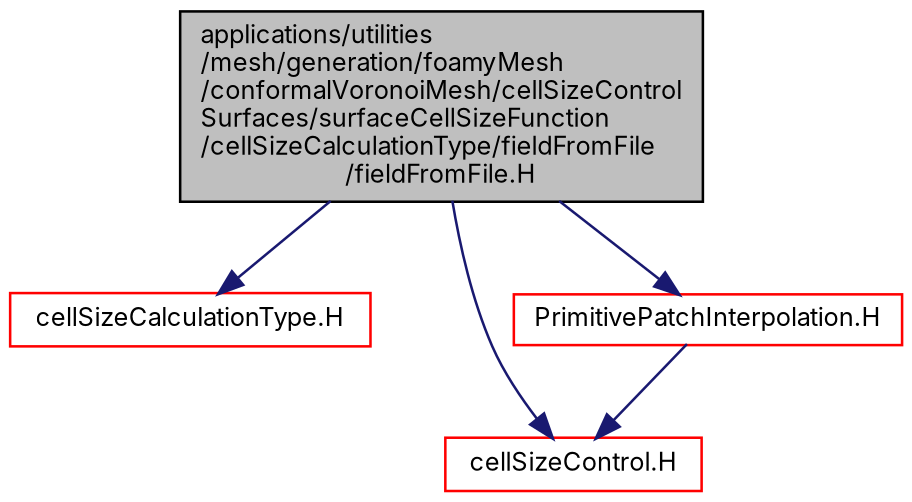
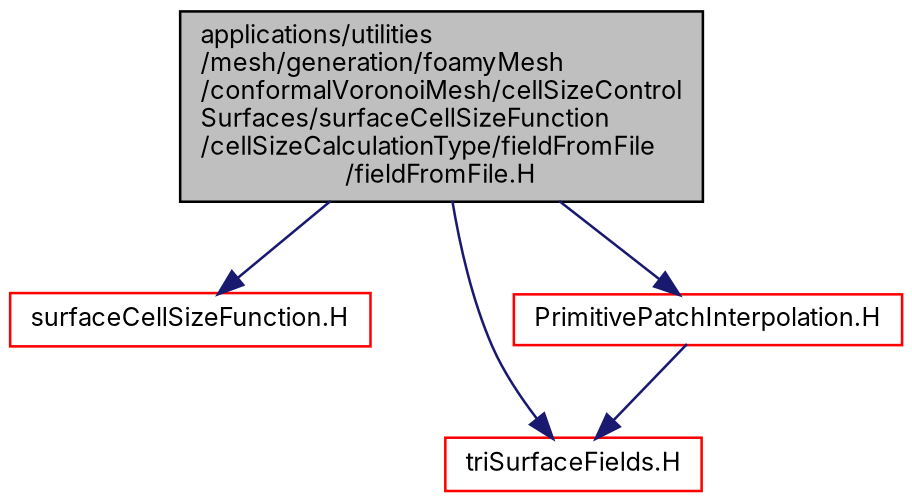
  digraph {
    fontname=Inter
    node [color=red fontname=Inter fontsize=10 shape=record]
    edge [color=midnightblue fontname=Inter fontsize=10 labelfontname=FreeSans labelfontsize=10 style=solid]
    n1 [color=black fillcolor=grey75 fontcolor=black height=0.2 label="applications/utilities\l/mesh/generation/foamyMesh\l/conformalVoronoiMesh/cellSizeControl\lSurfaces/surfaceCellSizeFunction\l/cellSizeCalculationType/fieldFromFile\l/fieldFromFile.H" style=filled width=0.4]
-   n2 [height=0.2 label="cellSizeCalculationType.H" width=0.4]
-   n3 [height=0.2 label="cellSizeControl.H" width=0.4]
+   n2 [height=0.2 label="surfaceCellSizeFunction.H" width=0.4]
+   n3 [height=0.2 label="triSurfaceFields.H" width=0.4]
    n4 [height=0.2 label="PrimitivePatchInterpolation.H" width=0.4]
    n1 -> n2
    n1 -> n3
    n1 -> n4
    n4 -> n3
  }
